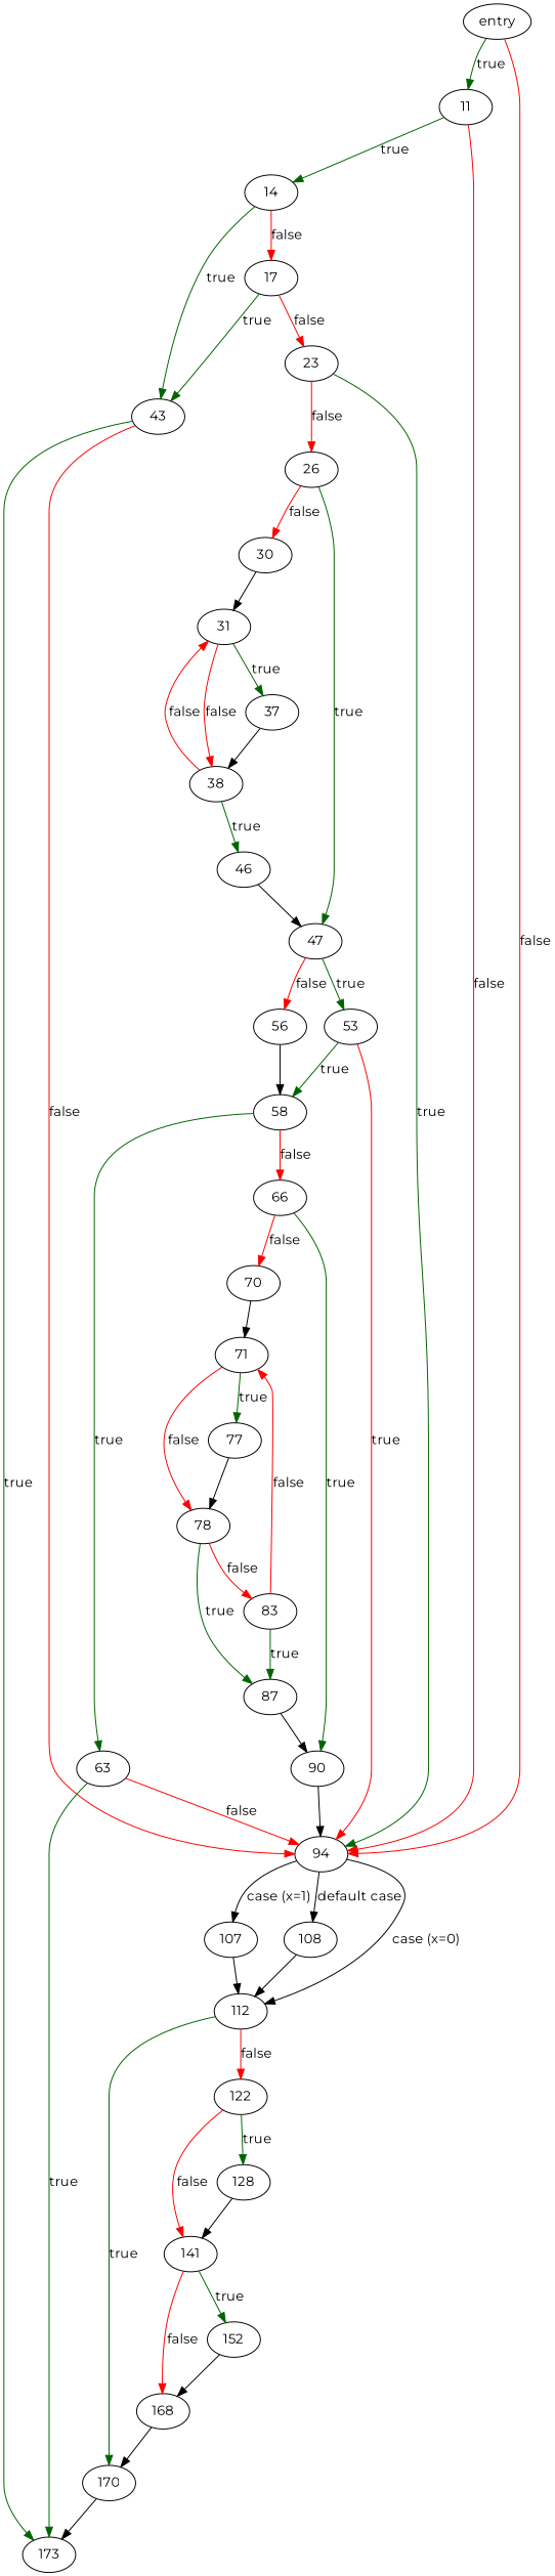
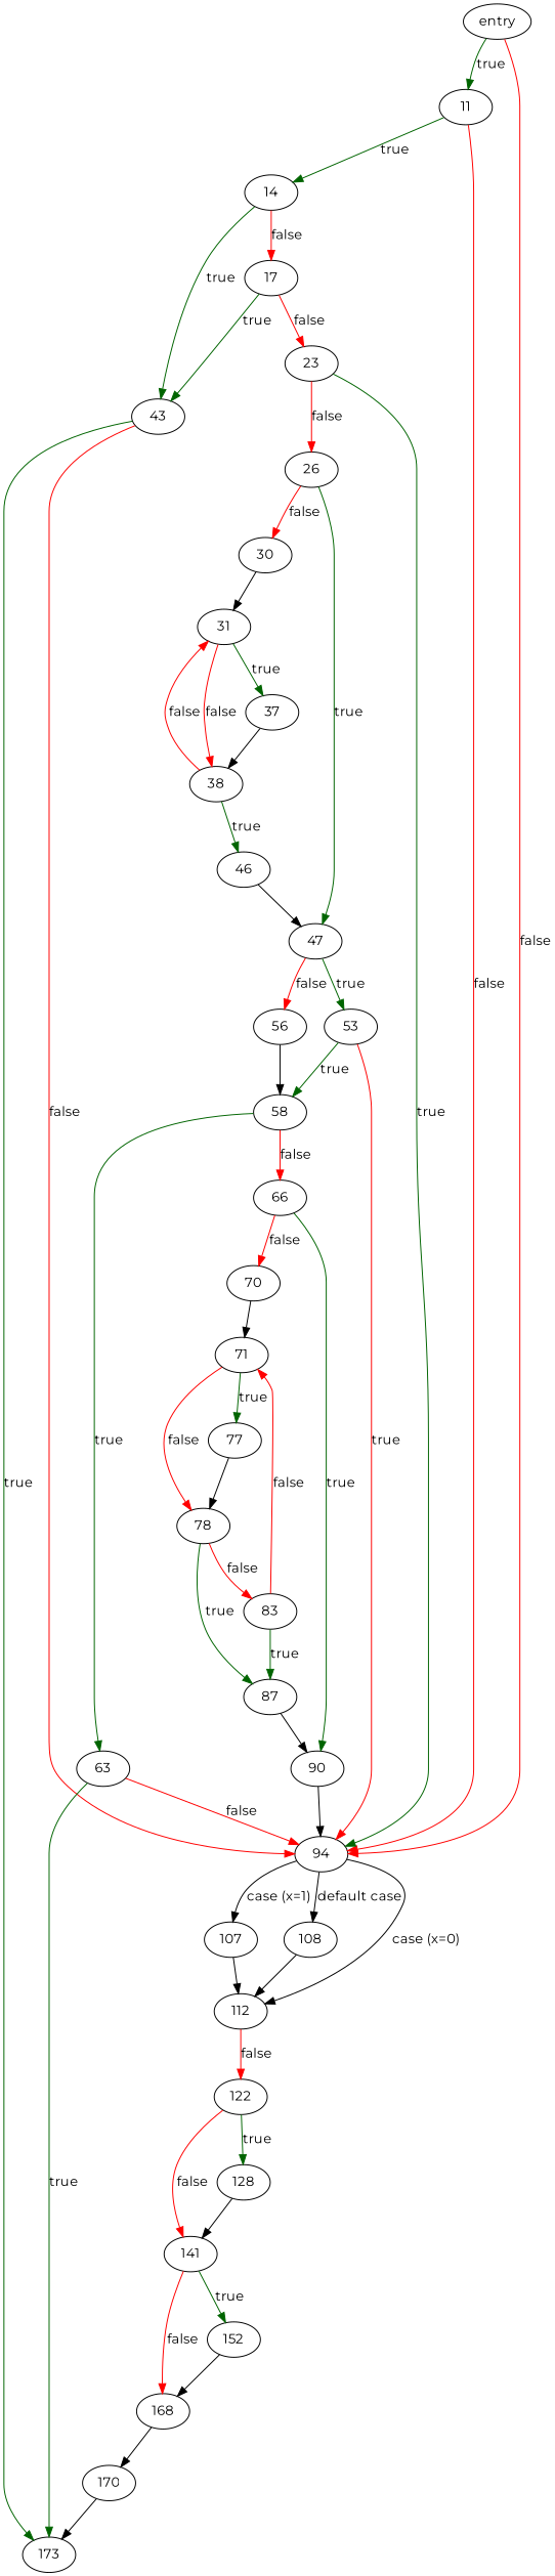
  digraph {
    fontname=Montserrat
    node [fontname=Montserrat]
    edge [color=darkgreen fontname=Montserrat]
    n1 [label=entry]
    11
    94
    14
    107
    108
    112
    17
    43
    23
    173
    26
    30
    47
    31
    53
    56
    37
    38
    46
    58
    63
    66
    70
    90
    71
    77
    78
    83
    87
    122
    170
    n33 [label=128]
    141
    152
    168
    n1 -> 11 [label=true]
    n1 -> 94 [color=red label=false]
    11 -> 94 [color=red label=false]
    11 -> 14 [label=true]
    94 -> 107 [label="case (x=1)" color=""]
    94 -> 108 [label="default case" color=""]
    94 -> 112 [label="case (x=0)" color=""]
    14 -> 17 [color=red label=false]
    14 -> 43 [label=true]
    107 -> 112 [color=""]
    108 -> 112 [color=""]
    112 -> 122 [color=red label=false]
-   112 -> 170 [label=true]
    17 -> 43 [label=true]
    17 -> 23 [color=red label=false]
    43 -> 94 [color=red label=false]
    43 -> 173 [label=true]
    23 -> 94 [label=true]
    23 -> 26 [color=red label=false]
    26 -> 30 [color=red label=false]
    26 -> 47 [label=true]
    30 -> 31 [color=""]
    47 -> 53 [label=true]
    47 -> 56 [color=red label=false]
    31 -> 37 [label=true]
    31 -> 38 [color=red label=false]
    53 -> 94 [color=red label=true]
    53 -> 58 [label=true]
    56 -> 58 [color=""]
    37 -> 38 [color=""]
    38 -> 31 [color=red label=false]
    38 -> 46 [label=true]
    46 -> 47 [color=""]
    58 -> 63 [label=true]
    58 -> 66 [color=red label=false]
    63 -> 94 [color=red label=false]
    63 -> 173 [label=true]
    66 -> 70 [color=red label=false]
    66 -> 90 [label=true]
    70 -> 71 [color=""]
    90 -> 94 [color=""]
    71 -> 77 [label=true]
    71 -> 78 [color=red label=false]
    77 -> 78 [color=""]
    78 -> 83 [color=red label=false]
    78 -> 87 [label=true]
    83 -> 71 [color=red label=false]
    83 -> 87 [label=true]
    87 -> 90 [color=""]
    122 -> n33 [label=true]
    122 -> 141 [color=red label=false]
    170 -> 173 [color=""]
    n33 -> 141 [color=""]
    141 -> 152 [label=true]
    141 -> 168 [color=red label=false]
    152 -> 168 [color=""]
    168 -> 170 [color=""]
  }
